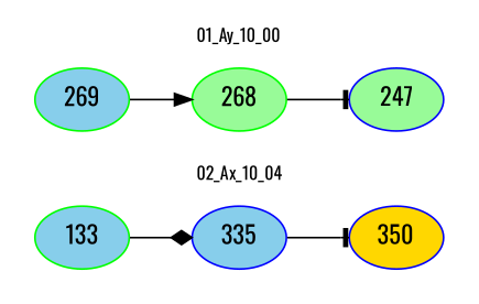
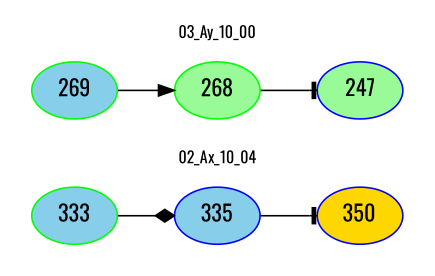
  digraph {
    fontname=Oswald
    rankdir=LR
    node [color=green fillcolor=skyblue fontname=Oswald style=filled]
    edge [arrowhead=tee color=black fontname=Oswald]
-   n1 [label=133]
+   n1 [label=333]
    n2 [color=blue label=335]
    n3 [color=blue fillcolor=gold label=350]
    n4 [label=269]
    n5 [fillcolor=palegreen label=268]
    n6 [color=blue fillcolor=palegreen label=247]
    subgraph cluster_1 {
      color=white
      fontsize=10
      label="02_Ax_10_04"
      n1
      n2
      n3
    }
    subgraph cluster_2 {
      color=white
      fontsize=10
-     label="01_Ay_10_00"
+     label="03_Ay_10_00"
      n4
      n5
      n6
    }
    n1 -> n2 [arrowhead=diamond]
    n2 -> n3
    n4 -> n5 [arrowhead=normal]
    n5 -> n6
  }
